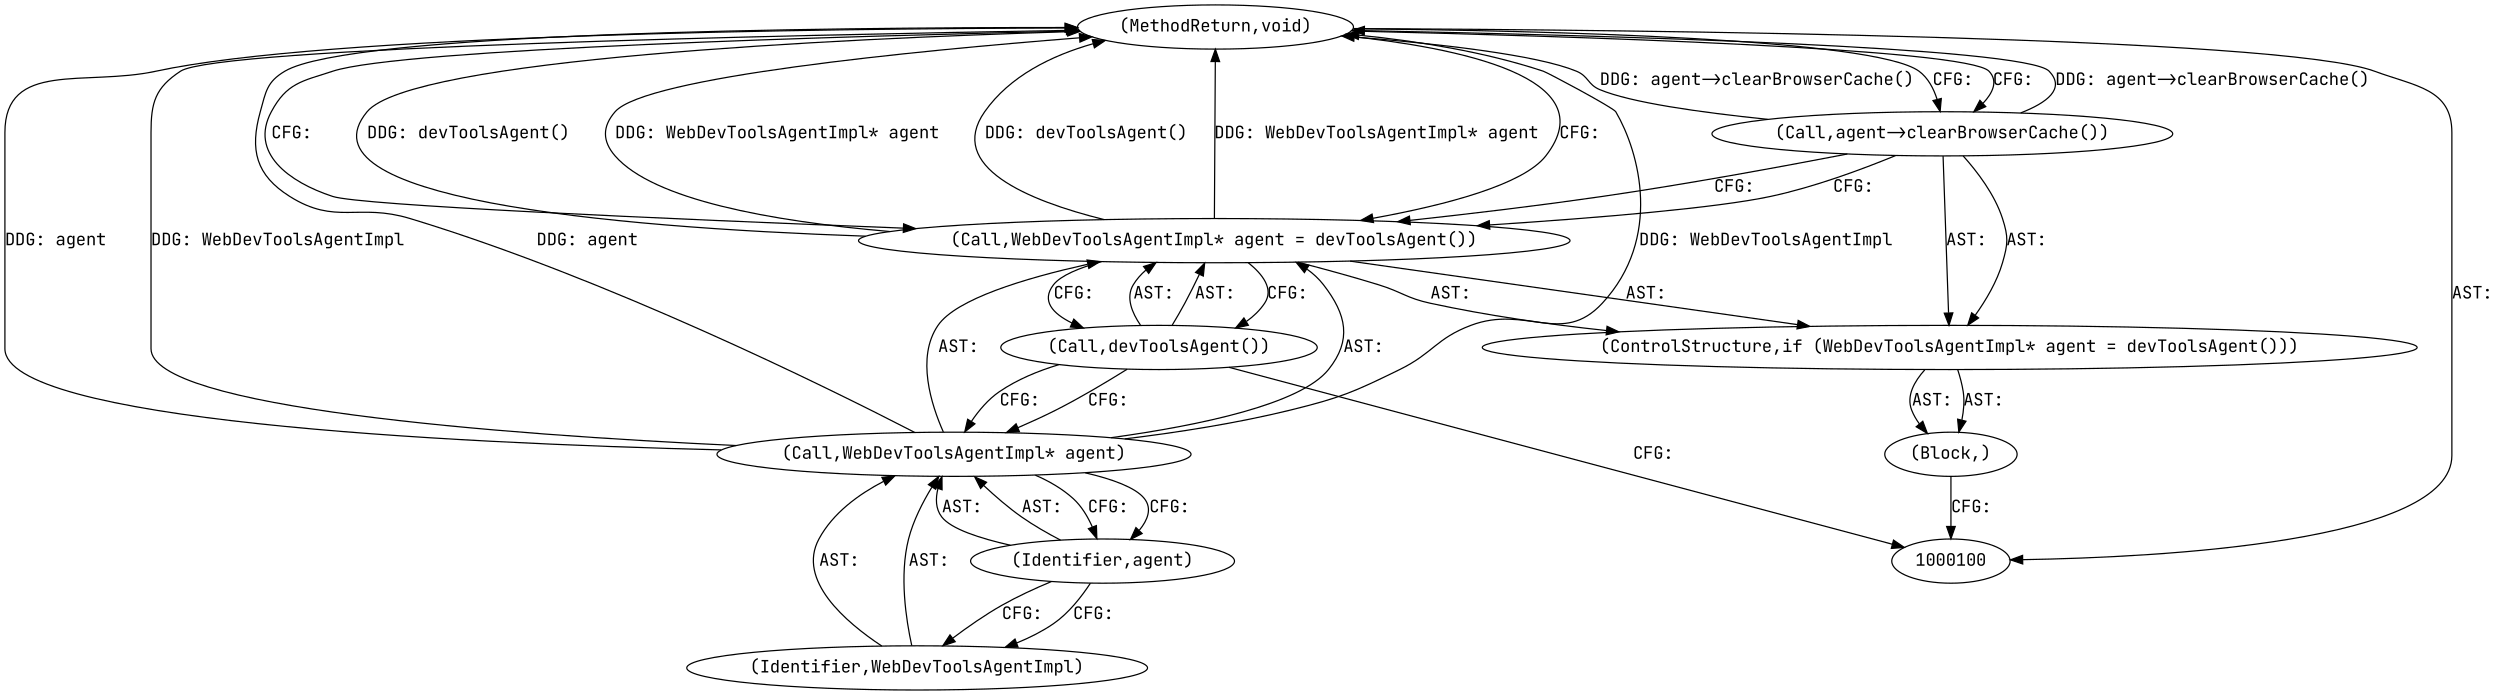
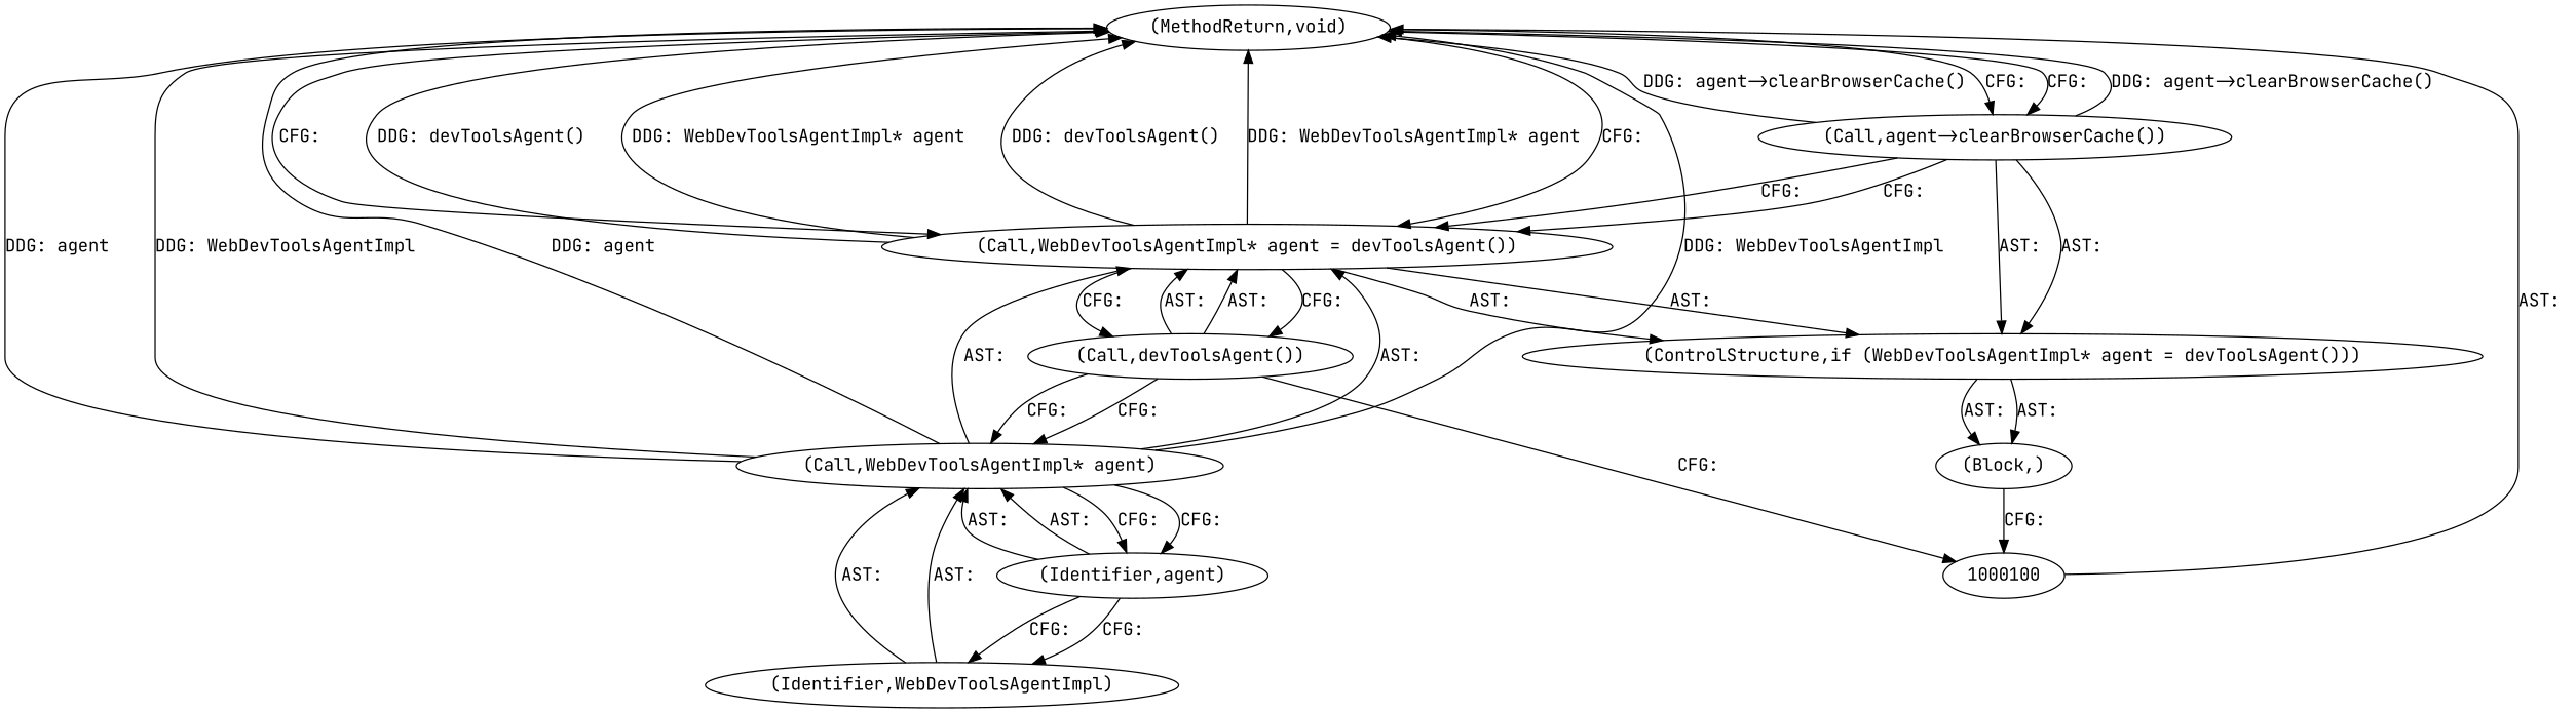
  digraph {
    fontname="JetBrains Mono"
    node [fontname="JetBrains Mono"]
    edge [fontname="JetBrains Mono"]
    n1 [label="(MethodReturn,void)"]
    n2 [label="(Call,WebDevToolsAgentImpl* agent = devToolsAgent())"]
    n3 [label="(Call,agent->clearBrowserCache())"]
    1000100
    n5 [label="(Call,devToolsAgent())"]
    n6 [label="(ControlStructure,if (WebDevToolsAgentImpl* agent = devToolsAgent()))"]
    n7 [label="(Block,)"]
    n8 [label="(Identifier,agent)"]
    n9 [label="(Call,WebDevToolsAgentImpl* agent)"]
    n10 [label="(Identifier,WebDevToolsAgentImpl)"]
    n1 -> n2 [label="CFG: "]
    n1 -> n2 [label="CFG: "]
    n1 -> n3 [label="CFG: "]
    n1 -> n3 [label="CFG: "]
-   n1 -> 1000100 [label="AST: "]
+   1000100 -> n1 [label="AST: "]
    n2 -> n1 [label="DDG: devToolsAgent()"]
    n2 -> n1 [label="DDG: WebDevToolsAgentImpl* agent"]
    n2 -> n1 [label="DDG: devToolsAgent()"]
    n2 -> n1 [label="DDG: WebDevToolsAgentImpl* agent"]
    n2 -> n5 [label="CFG: "]
    n2 -> n5 [label="CFG: "]
    n2 -> n6 [label="AST: "]
    n2 -> n6 [label="AST: "]
    n3 -> n1 [label="DDG: agent->clearBrowserCache()"]
    n3 -> n1 [label="DDG: agent->clearBrowserCache()"]
    n3 -> n2 [label="CFG: "]
    n3 -> n2 [label="CFG: "]
    n3 -> n6 [label="AST: "]
    n3 -> n6 [label="AST: "]
    n5 -> n2 [label="AST: "]
    n5 -> n2 [label="AST: "]
    n5 -> 1000100 [label="CFG: "]
    n5 -> n9 [label="CFG: "]
    n5 -> n9 [label="CFG: "]
    n6 -> n7 [label="AST: "]
    n6 -> n7 [label="AST: "]
    n7 -> 1000100 [label="CFG: "]
    n8 -> n9 [label="AST: "]
    n8 -> n9 [label="AST: "]
    n8 -> n10 [label="CFG: "]
    n8 -> n10 [label="CFG: "]
    n9 -> n1 [label="DDG: WebDevToolsAgentImpl"]
    n9 -> n1 [label="DDG: agent"]
    n9 -> n1 [label="DDG: WebDevToolsAgentImpl"]
    n9 -> n1 [label="DDG: agent"]
    n9 -> n2 [label="AST: "]
    n9 -> n2 [label="AST: "]
    n9 -> n8 [label="CFG: "]
    n9 -> n8 [label="CFG: "]
    n10 -> n9 [label="AST: "]
    n10 -> n9 [label="AST: "]
  }
